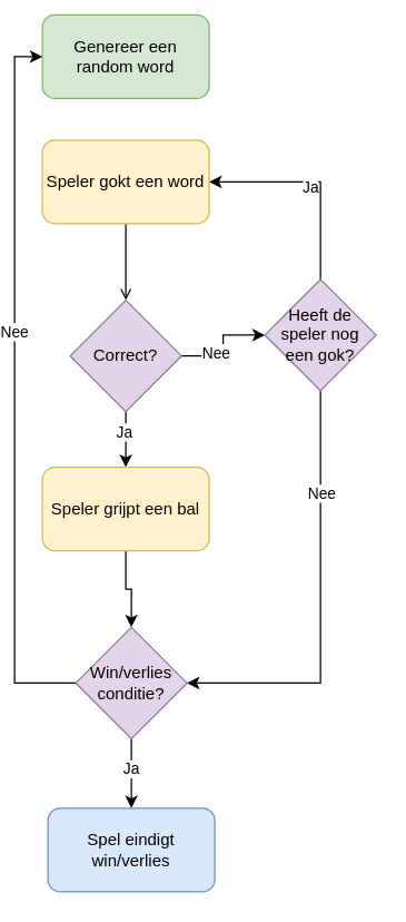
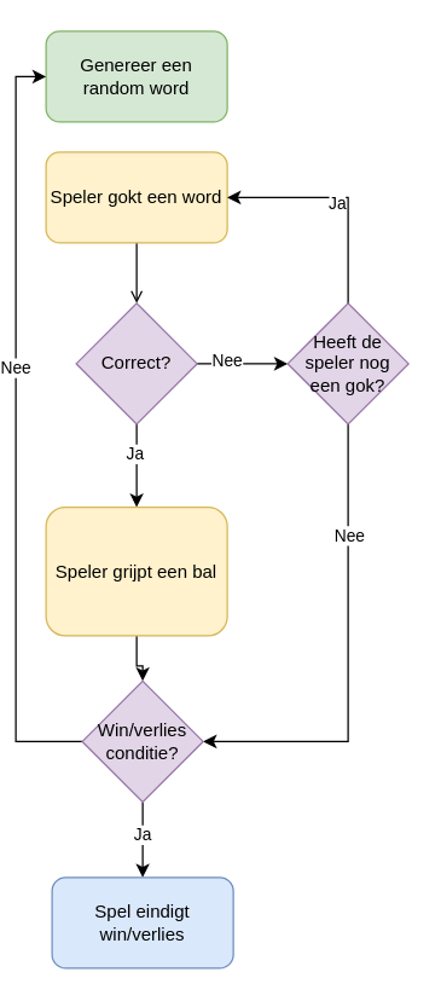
  <mxCell id="0" />
  <mxCell id="1" parent="0" />
- <mxCell id="2" value="Genereer een random word" style="rounded=1;whiteSpace=wrap;html=1;fillColor=#d5e8d4;strokeColor=#82b366;" vertex="1" parent="1"><mxGeometry x="20" y="10" width="120" height="60" as="geometry" /></mxCell>
+ <mxCell id="2" value="Genereer een random word" style="rounded=1;whiteSpace=wrap;html=1;fillColor=#d5e8d4;strokeColor=#82b366;" vertex="1" parent="1"><mxGeometry x="20" y="20" width="120" height="60" as="geometry" /></mxCell>
  <mxCell id="3" style="edgeStyle=orthogonalEdgeStyle;rounded=0;orthogonalLoop=1;jettySize=auto;html=1;entryX=0.5;entryY=0;entryDx=0;entryDy=0;endArrow=open;" edge="1" parent="1" source="4" target="9"><mxGeometry relative="1" as="geometry" /></mxCell>
  <mxCell id="4" value="Speler gokt een word" style="rounded=1;whiteSpace=wrap;html=1;fillColor=#fff2cc;strokeColor=#d6b656;" vertex="1" parent="1"><mxGeometry x="20" y="100" width="120" height="60" as="geometry" /></mxCell>
  <mxCell id="5" style="edgeStyle=orthogonalEdgeStyle;rounded=0;orthogonalLoop=1;jettySize=auto;html=1;" edge="1" parent="1" source="9" target="14"><mxGeometry relative="1" as="geometry" /></mxCell>
  <mxCell id="6" value="Nee" style="edgeLabel;html=1;align=center;verticalAlign=middle;resizable=0;points=[];" vertex="1" connectable="0" parent="5"><mxGeometry x="-0.367" y="3" relative="1" as="geometry"><mxPoint as="offset" /></mxGeometry></mxCell>
  <mxCell id="7" style="edgeStyle=orthogonalEdgeStyle;rounded=0;orthogonalLoop=1;jettySize=auto;html=1;entryX=0.5;entryY=0;entryDx=0;entryDy=0;" edge="1" parent="1" source="9" target="16"><mxGeometry relative="1" as="geometry" /></mxCell>
  <mxCell id="8" value="Ja" style="edgeLabel;html=1;align=center;verticalAlign=middle;resizable=0;points=[];" vertex="1" connectable="0" parent="7"><mxGeometry x="-0.309" y="-2" relative="1" as="geometry"><mxPoint as="offset" /></mxGeometry></mxCell>
- <mxCell id="9" value="Correct?" style="rhombus;whiteSpace=wrap;html=1;fillColor=#e1d5e7;strokeColor=#9673a6;" vertex="1" parent="1"><mxGeometry x="40" y="215" width="80" height="80" as="geometry" /></mxCell>
+ <mxCell id="9" value="Correct?" style="rhombus;whiteSpace=wrap;html=1;fillColor=#e1d5e7;strokeColor=#9673a6;" vertex="1" parent="1"><mxGeometry x="40" y="200" width="80" height="80" as="geometry" /></mxCell>
  <mxCell id="10" style="edgeStyle=orthogonalEdgeStyle;rounded=0;orthogonalLoop=1;jettySize=auto;html=1;exitX=0.5;exitY=0;exitDx=0;exitDy=0;entryX=1;entryY=0.5;entryDx=0;entryDy=0;" edge="1" parent="1" source="14" target="4"><mxGeometry relative="1" as="geometry" /></mxCell>
  <mxCell id="11" value="Ja" style="edgeLabel;html=1;align=center;verticalAlign=middle;resizable=0;points=[];" vertex="1" connectable="0" parent="10"><mxGeometry x="0.04" y="3" relative="1" as="geometry"><mxPoint as="offset" /></mxGeometry></mxCell>
  <mxCell id="12" style="edgeStyle=orthogonalEdgeStyle;rounded=0;orthogonalLoop=1;jettySize=auto;html=1;exitX=0.5;exitY=1;exitDx=0;exitDy=0;entryX=1;entryY=0.5;entryDx=0;entryDy=0;" edge="1" parent="1" source="14" target="21"><mxGeometry relative="1" as="geometry" /></mxCell>
  <mxCell id="13" value="Nee" style="edgeLabel;html=1;align=center;verticalAlign=middle;resizable=0;points=[];" vertex="1" connectable="0" parent="12"><mxGeometry x="-0.523" relative="1" as="geometry"><mxPoint as="offset" /></mxGeometry></mxCell>
  <mxCell id="14" value="Heeft de speler nog een gok?" style="rhombus;whiteSpace=wrap;html=1;fillColor=#e1d5e7;strokeColor=#9673a6;" vertex="1" parent="1"><mxGeometry x="180" y="200" width="80" height="80" as="geometry" /></mxCell>
  <mxCell id="15" style="edgeStyle=orthogonalEdgeStyle;rounded=0;orthogonalLoop=1;jettySize=auto;html=1;entryX=0.5;entryY=0;entryDx=0;entryDy=0;" edge="1" parent="1" source="16" target="21"><mxGeometry relative="1" as="geometry" /></mxCell>
- <mxCell id="16" value="Speler grijpt een bal" style="rounded=1;whiteSpace=wrap;html=1;fillColor=#fff2cc;strokeColor=#d6b656;" vertex="1" parent="1"><mxGeometry x="20" y="335" width="120" height="60" as="geometry" /></mxCell>
+ <mxCell id="16" value="Speler grijpt een bal" style="rounded=1;whiteSpace=wrap;html=1;fillColor=#fff2cc;strokeColor=#d6b656;" vertex="1" parent="1"><mxGeometry x="20" y="335" width="120" height="85" as="geometry" /></mxCell>
  <mxCell id="17" style="edgeStyle=orthogonalEdgeStyle;rounded=0;orthogonalLoop=1;jettySize=auto;html=1;exitX=0;exitY=0.5;exitDx=0;exitDy=0;entryX=0;entryY=0.5;entryDx=0;entryDy=0;" edge="1" parent="1" source="21" target="2"><mxGeometry relative="1" as="geometry" /></mxCell>
  <mxCell id="18" value="Nee" style="edgeLabel;html=1;align=center;verticalAlign=middle;resizable=0;points=[];" vertex="1" connectable="0" parent="17"><mxGeometry x="0.155" y="1" relative="1" as="geometry"><mxPoint as="offset" /></mxGeometry></mxCell>
  <mxCell id="19" style="edgeStyle=orthogonalEdgeStyle;rounded=0;orthogonalLoop=1;jettySize=auto;html=1;exitX=0.5;exitY=1;exitDx=0;exitDy=0;" edge="1" parent="1" source="21"><mxGeometry relative="1" as="geometry"><mxPoint x="84" y="580" as="targetPoint" /></mxGeometry></mxCell>
  <mxCell id="20" value="Ja" style="edgeLabel;html=1;align=center;verticalAlign=middle;resizable=0;points=[];" vertex="1" connectable="0" parent="19"><mxGeometry x="-0.168" y="-1" relative="1" as="geometry"><mxPoint as="offset" /></mxGeometry></mxCell>
  <mxCell id="21" value="Win/verlies conditie?" style="rhombus;whiteSpace=wrap;html=1;fillColor=#e1d5e7;strokeColor=#9673a6;" vertex="1" parent="1"><mxGeometry x="44" y="450" width="80" height="80" as="geometry" /></mxCell>
  <mxCell id="22" value="Spel eindigt win/verlies" style="rounded=1;whiteSpace=wrap;html=1;fillColor=#dae8fc;strokeColor=#6c8ebf;" vertex="1" parent="1"><mxGeometry x="24" y="580" width="120" height="60" as="geometry" /></mxCell>
